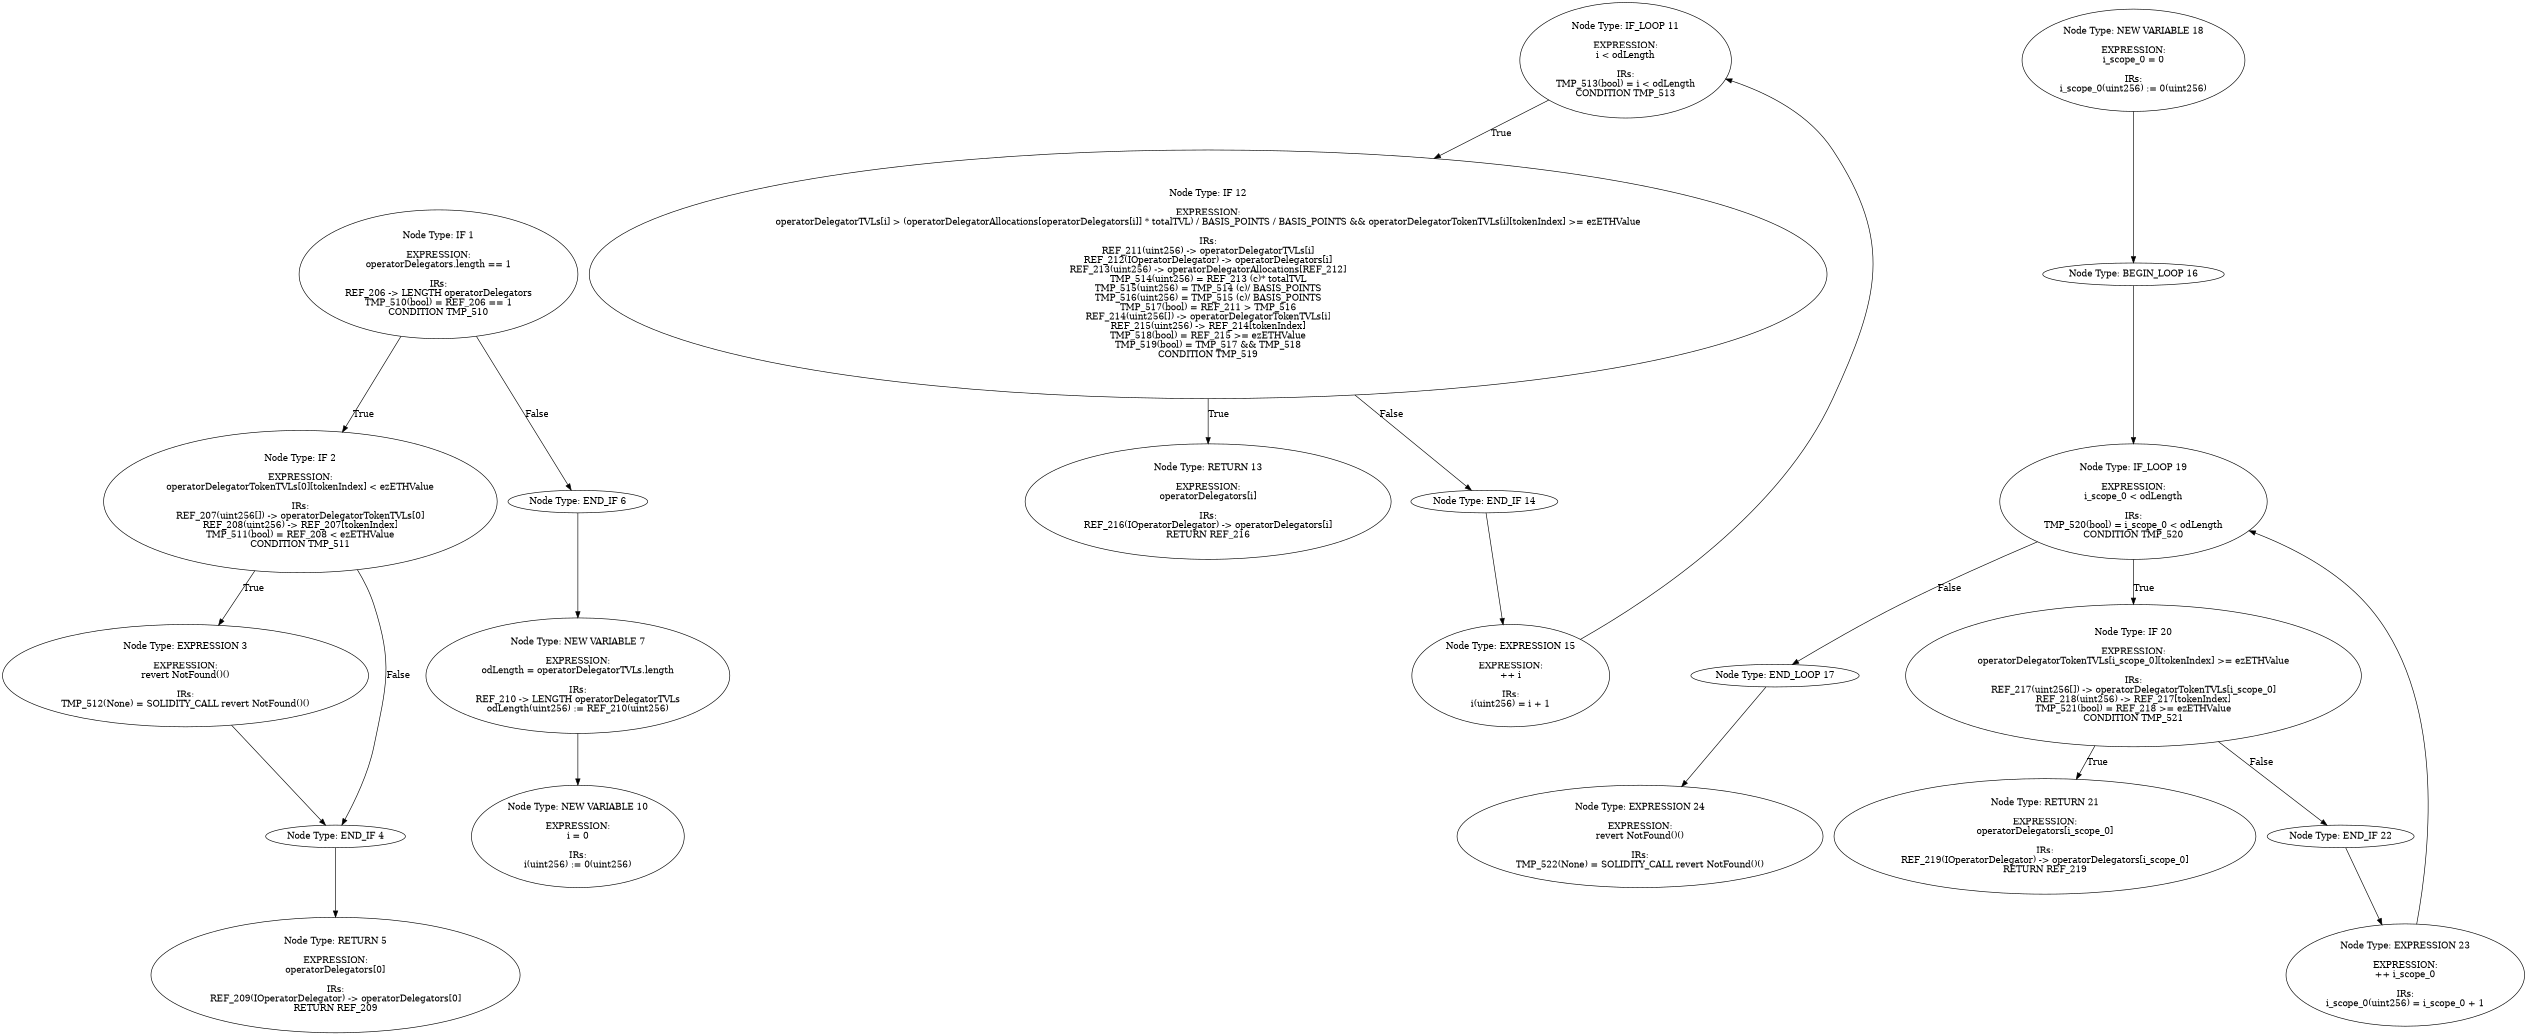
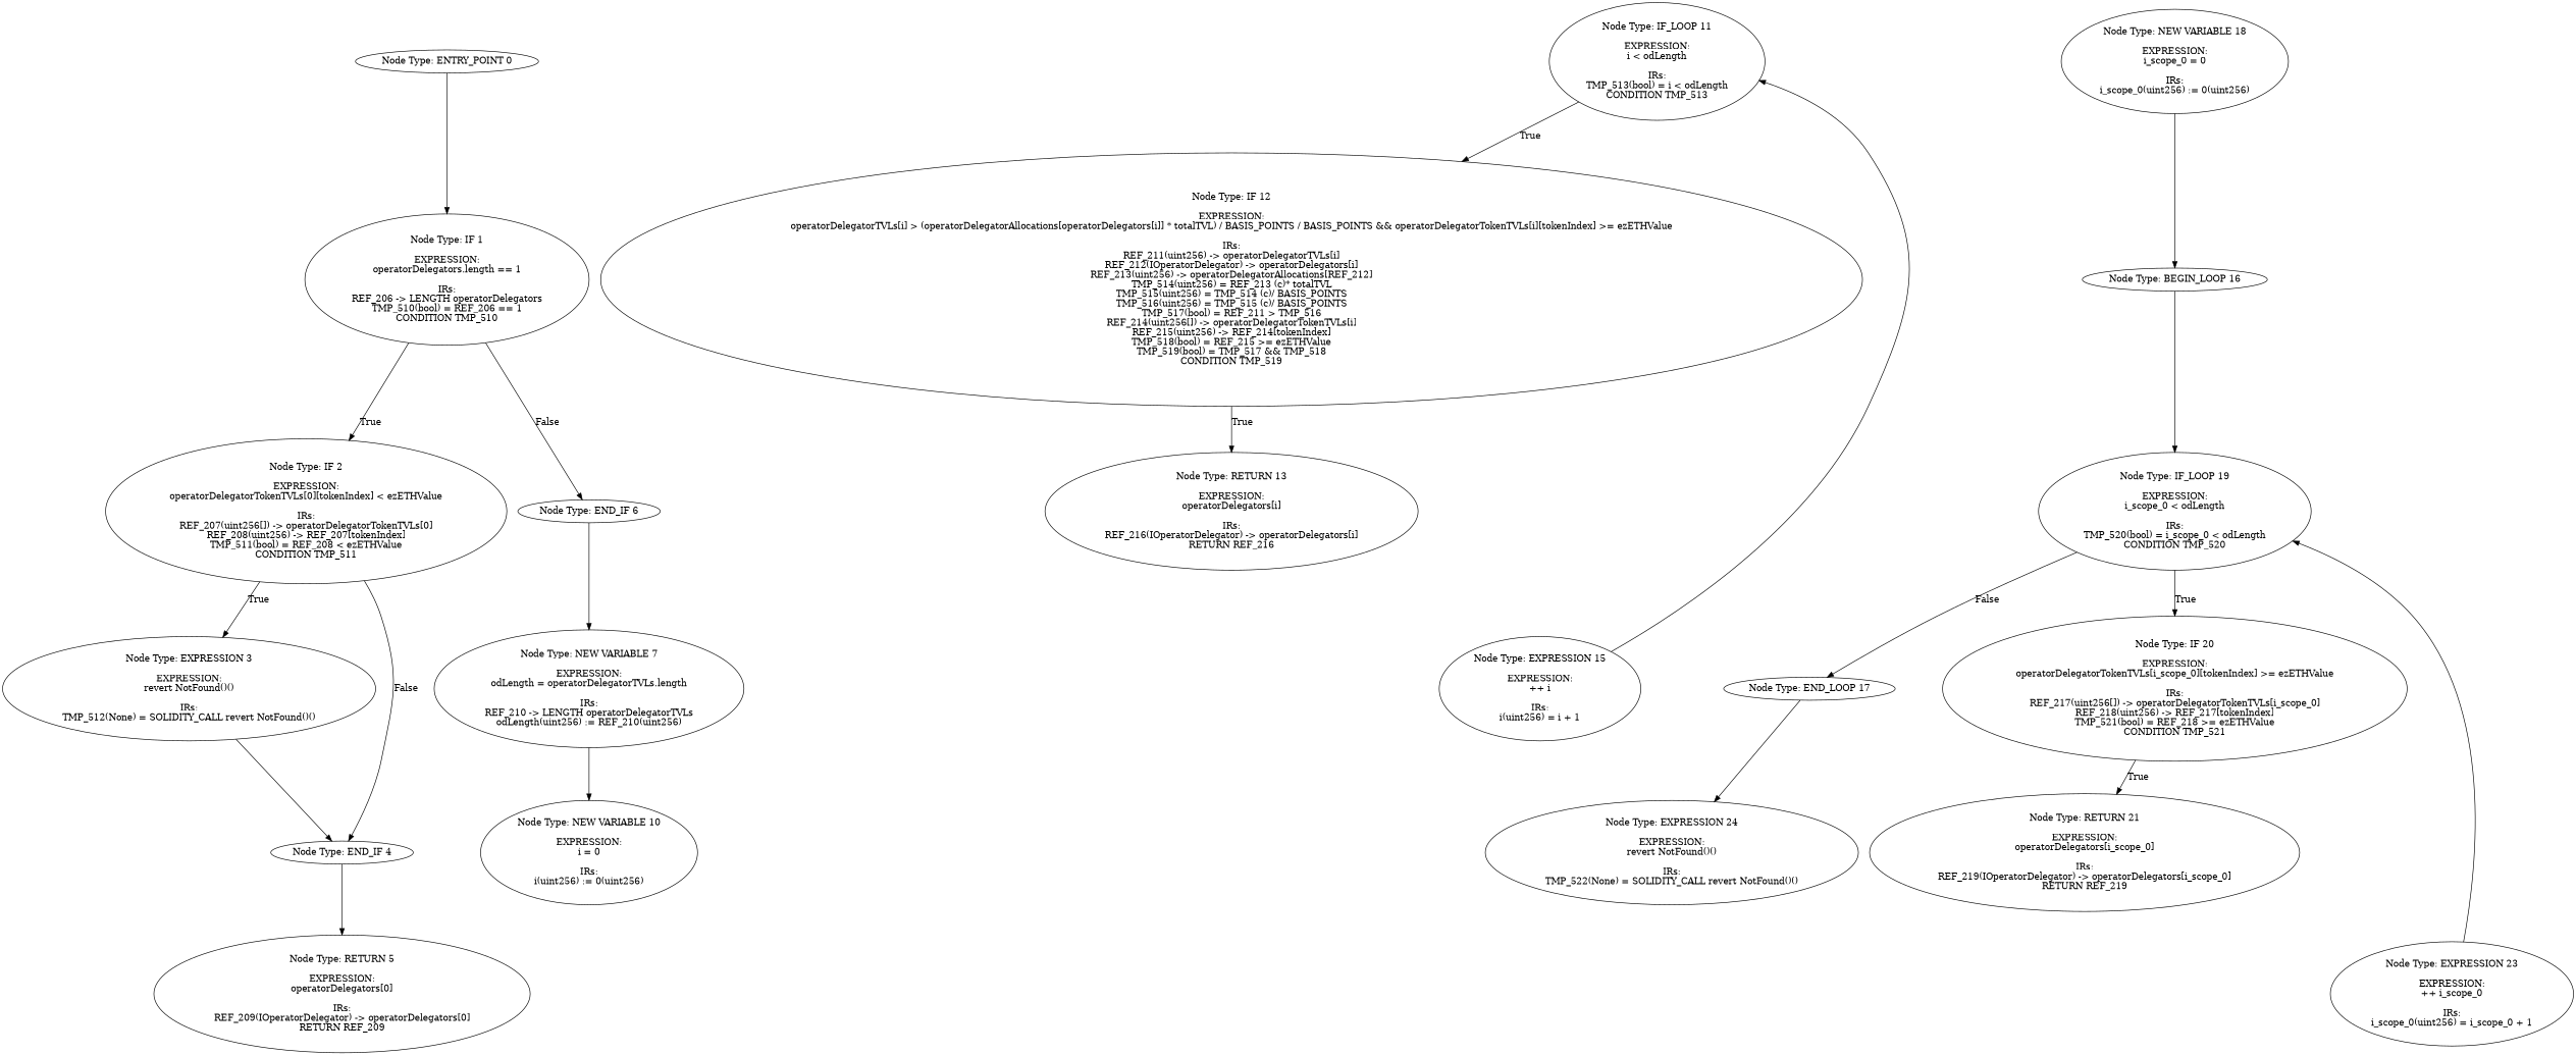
  digraph {
+   n1 [label="Node Type: ENTRY_POINT 0\n"]
    n2 [label="Node Type: IF 1\n\nEXPRESSION:\noperatorDelegators.length == 1\n\nIRs:\nREF_206 -> LENGTH operatorDelegators\nTMP_510(bool) = REF_206 == 1\nCONDITION TMP_510"]
    n3 [label="Node Type: IF 2\n\nEXPRESSION:\noperatorDelegatorTokenTVLs[0][tokenIndex] < ezETHValue\n\nIRs:\nREF_207(uint256[]) -> operatorDelegatorTokenTVLs[0]\nREF_208(uint256) -> REF_207[tokenIndex]\nTMP_511(bool) = REF_208 < ezETHValue\nCONDITION TMP_511"]
    n4 [label="Node Type: END_IF 6\n"]
    n5 [label="Node Type: EXPRESSION 3\n\nEXPRESSION:\nrevert NotFound()()\n\nIRs:\nTMP_512(None) = SOLIDITY_CALL revert NotFound()()"]
    n6 [label="Node Type: END_IF 4\n"]
    n7 [label="Node Type: NEW VARIABLE 7\n\nEXPRESSION:\nodLength = operatorDelegatorTVLs.length\n\nIRs:\nREF_210 -> LENGTH operatorDelegatorTVLs\nodLength(uint256) := REF_210(uint256)"]
    n8 [label="Node Type: RETURN 5\n\nEXPRESSION:\noperatorDelegators[0]\n\nIRs:\nREF_209(IOperatorDelegator) -> operatorDelegators[0]\nRETURN REF_209"]
    n9 [label="Node Type: NEW VARIABLE 10\n\nEXPRESSION:\ni = 0\n\nIRs:\ni(uint256) := 0(uint256)"]
    n10 [label="Node Type: IF_LOOP 11\n\nEXPRESSION:\ni < odLength\n\nIRs:\nTMP_513(bool) = i < odLength\nCONDITION TMP_513"]
    n11 [label="Node Type: IF 12\n\nEXPRESSION:\noperatorDelegatorTVLs[i] > (operatorDelegatorAllocations[operatorDelegators[i]] * totalTVL) / BASIS_POINTS / BASIS_POINTS && operatorDelegatorTokenTVLs[i][tokenIndex] >= ezETHValue\n\nIRs:\nREF_211(uint256) -> operatorDelegatorTVLs[i]\nREF_212(IOperatorDelegator) -> operatorDelegators[i]\nREF_213(uint256) -> operatorDelegatorAllocations[REF_212]\nTMP_514(uint256) = REF_213 (c)* totalTVL\nTMP_515(uint256) = TMP_514 (c)/ BASIS_POINTS\nTMP_516(uint256) = TMP_515 (c)/ BASIS_POINTS\nTMP_517(bool) = REF_211 > TMP_516\nREF_214(uint256[]) -> operatorDelegatorTokenTVLs[i]\nREF_215(uint256) -> REF_214[tokenIndex]\nTMP_518(bool) = REF_215 >= ezETHValue\nTMP_519(bool) = TMP_517 && TMP_518\nCONDITION TMP_519"]
    n12 [label="Node Type: RETURN 13\n\nEXPRESSION:\noperatorDelegators[i]\n\nIRs:\nREF_216(IOperatorDelegator) -> operatorDelegators[i]\nRETURN REF_216"]
-   n13 [label="Node Type: END_IF 14\n"]
    n14 [label="Node Type: NEW VARIABLE 18\n\nEXPRESSION:\ni_scope_0 = 0\n\nIRs:\ni_scope_0(uint256) := 0(uint256)"]
    n15 [label="Node Type: BEGIN_LOOP 16\n"]
    n16 [label="Node Type: IF_LOOP 19\n\nEXPRESSION:\ni_scope_0 < odLength\n\nIRs:\nTMP_520(bool) = i_scope_0 < odLength\nCONDITION TMP_520"]
    n17 [label="Node Type: EXPRESSION 15\n\nEXPRESSION:\n++ i\n\nIRs:\ni(uint256) = i + 1"]
    n18 [label="Node Type: END_LOOP 17\n"]
    n19 [label="Node Type: IF 20\n\nEXPRESSION:\noperatorDelegatorTokenTVLs[i_scope_0][tokenIndex] >= ezETHValue\n\nIRs:\nREF_217(uint256[]) -> operatorDelegatorTokenTVLs[i_scope_0]\nREF_218(uint256) -> REF_217[tokenIndex]\nTMP_521(bool) = REF_218 >= ezETHValue\nCONDITION TMP_521"]
    n20 [label="Node Type: EXPRESSION 24\n\nEXPRESSION:\nrevert NotFound()()\n\nIRs:\nTMP_522(None) = SOLIDITY_CALL revert NotFound()()"]
    n21 [label="Node Type: RETURN 21\n\nEXPRESSION:\noperatorDelegators[i_scope_0]\n\nIRs:\nREF_219(IOperatorDelegator) -> operatorDelegators[i_scope_0]\nRETURN REF_219"]
-   n22 [label="Node Type: END_IF 22\n"]
    n23 [label="Node Type: EXPRESSION 23\n\nEXPRESSION:\n++ i_scope_0\n\nIRs:\ni_scope_0(uint256) = i_scope_0 + 1"]
+   n1 -> n2
    n2 -> n3 [label=True]
    n2 -> n4 [label=False]
    n3 -> n5 [label=True]
    n3 -> n6 [label=False]
    n4 -> n7
    n5 -> n6
    n6 -> n8
    n7 -> n9
    n10 -> n11 [label=True]
    n11 -> n12 [label=True]
-   n11 -> n13 [label=False]
-   n13 -> n17
    n14 -> n15
    n15 -> n16
    n16 -> n18 [label=False]
    n16 -> n19 [label=True]
    n17 -> n10
    n18 -> n20
    n19 -> n21 [label=True]
-   n19 -> n22 [label=False]
-   n22 -> n23
    n23 -> n16
  }
